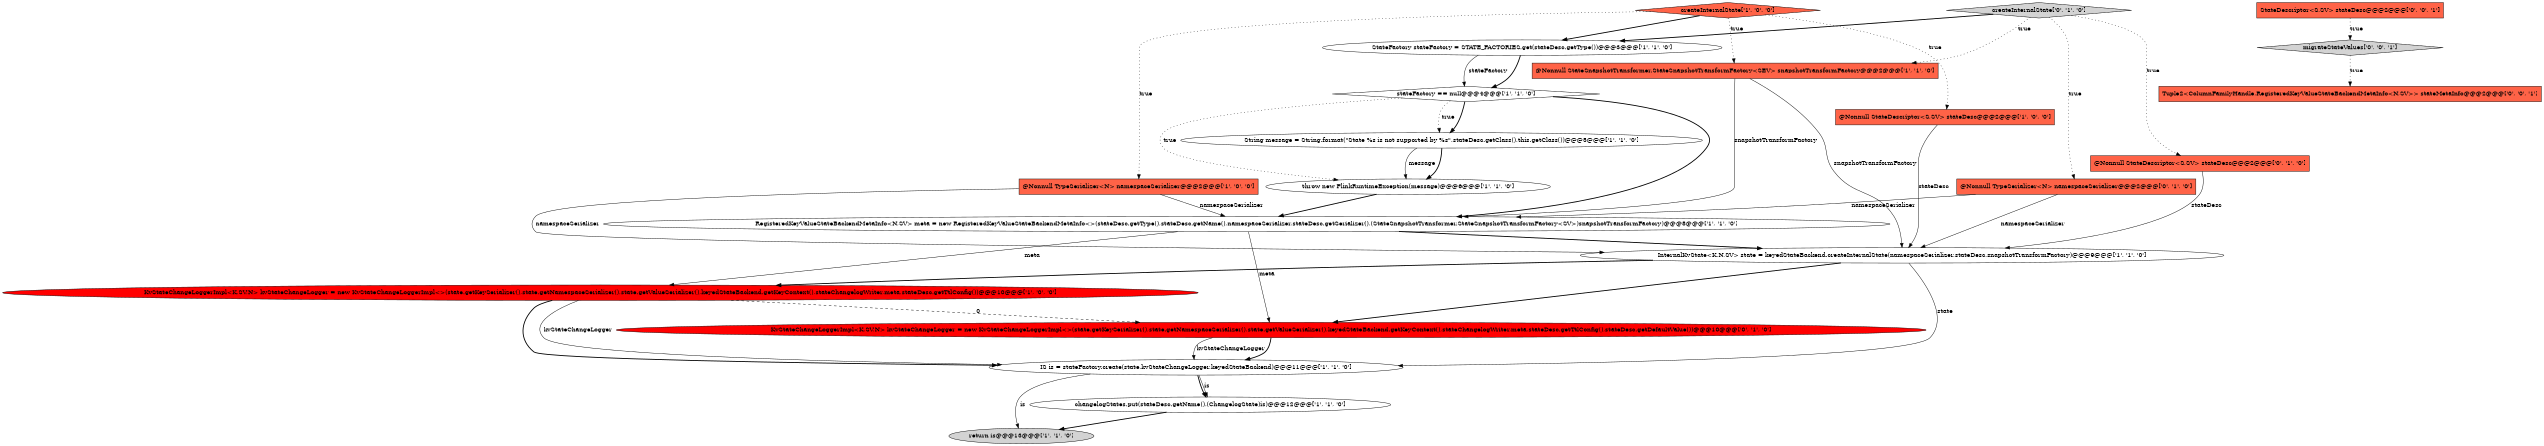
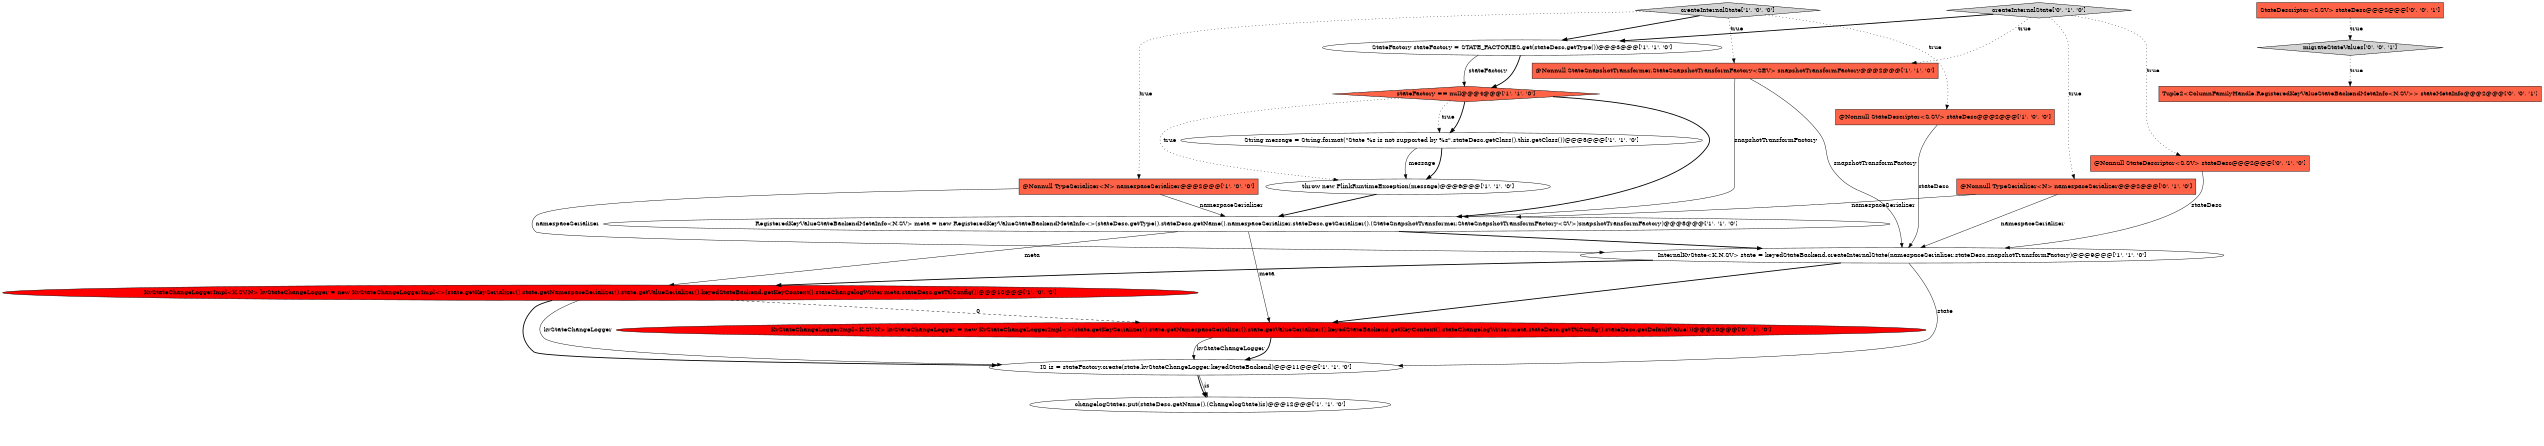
  digraph {
    node [fillcolor=white shape=ellipse style=filled]
    edge [style=solid]
-   n1 [fillcolor=tomato label="createInternalState['1', '0', '0']" shape=diamond]
+   n1 [fillcolor=lightgray label="createInternalState['1', '0', '0']" shape=diamond]
    n2 [fillcolor=tomato label="@Nonnull StateSnapshotTransformer.StateSnapshotTransformFactory<SEV> snapshotTransformFactory@@@2@@@['1', '1', '0']" shape=box]
    n3 [fillcolor=tomato label="@Nonnull TypeSerializer<N> namespaceSerializer@@@2@@@['1', '0', '0']" shape=box]
    n4 [fillcolor=tomato label="@Nonnull StateDescriptor<S,SV> stateDesc@@@2@@@['1', '0', '0']" shape=box]
    n5 [label="StateFactory stateFactory = STATE_FACTORIES.get(stateDesc.getType())@@@3@@@['1', '1', '0']"]
    n6 [label="RegisteredKeyValueStateBackendMetaInfo<N,SV> meta = new RegisteredKeyValueStateBackendMetaInfo<>(stateDesc.getType(),stateDesc.getName(),namespaceSerializer,stateDesc.getSerializer(),(StateSnapshotTransformer.StateSnapshotTransformFactory<SV>)snapshotTransformFactory)@@@8@@@['1', '1', '0']"]
    n7 [label="InternalKvState<K,N,SV> state = keyedStateBackend.createInternalState(namespaceSerializer,stateDesc,snapshotTransformFactory)@@@9@@@['1', '1', '0']"]
-   n8 [label="stateFactory == null@@@4@@@['1', '1', '0']" shape=diamond]
+   n8 [fillcolor=tomato label="stateFactory == null@@@4@@@['1', '1', '0']" shape=diamond]
    n9 [fillcolor=red label="KvStateChangeLoggerImpl<K,SV,N> kvStateChangeLogger = new KvStateChangeLoggerImpl<>(state.getKeySerializer(),state.getNamespaceSerializer(),state.getValueSerializer(),keyedStateBackend.getKeyContext(),stateChangelogWriter,meta,stateDesc.getTtlConfig(),stateDesc.getDefaultValue())@@@10@@@['0', '1', '0']"]
    n10 [fillcolor=red label="KvStateChangeLoggerImpl<K,SV,N> kvStateChangeLogger = new KvStateChangeLoggerImpl<>(state.getKeySerializer(),state.getNamespaceSerializer(),state.getValueSerializer(),keyedStateBackend.getKeyContext(),stateChangelogWriter,meta,stateDesc.getTtlConfig())@@@10@@@['1', '0', '0']"]
    n11 [label="IS is = stateFactory.create(state,kvStateChangeLogger,keyedStateBackend)@@@11@@@['1', '1', '0']"]
    n12 [fillcolor=lightgray label="migrateStateValues['0', '0', '1']" shape=diamond]
    n13 [fillcolor=tomato label="Tuple2<ColumnFamilyHandle,RegisteredKeyValueStateBackendMetaInfo<N,SV>> stateMetaInfo@@@2@@@['0', '0', '1']" shape=box]
    n14 [fillcolor=tomato label="StateDescriptor<S,SV> stateDesc@@@2@@@['0', '0', '1']" shape=box]
    n15 [label="throw new FlinkRuntimeException(message)@@@6@@@['1', '1', '0']"]
    n16 [label="String message = String.format(\"State %s is not supported by %s\",stateDesc.getClass(),this.getClass())@@@5@@@['1', '1', '0']"]
    n17 [fillcolor=tomato label="@Nonnull TypeSerializer<N> namespaceSerializer@@@2@@@['0', '1', '0']" shape=box]
    n18 [label="changelogStates.put(stateDesc.getName(),(ChangelogState)is)@@@12@@@['1', '1', '0']"]
-   n19 [fillcolor=lightgray label="return is@@@13@@@['1', '1', '0']"]
    n20 [fillcolor=tomato label="@Nonnull StateDescriptor<S,SV> stateDesc@@@2@@@['0', '1', '0']" shape=box]
    n21 [fillcolor=lightgray label="createInternalState['0', '1', '0']" shape=diamond]
    n1 -> n2 [label=true style=dotted]
    n1 -> n3 [label=true style=dotted]
    n1 -> n4 [label=true style=dotted]
    n1 -> n5 [style=bold]
    n2 -> n6 [label=snapshotTransformFactory]
    n2 -> n7 [label=snapshotTransformFactory]
    n3 -> n6 [label=namespaceSerializer]
    n3 -> n7 [label=namespaceSerializer]
    n4 -> n7 [label=stateDesc]
    n5 -> n8 [label=stateFactory]
    n5 -> n8 [style=bold]
    n6 -> n7 [style=bold]
    n6 -> n9 [label=meta]
    n6 -> n10 [label=meta]
    n7 -> n9 [style=bold]
    n7 -> n10 [style=bold]
    n7 -> n11 [label=state]
    n8 -> n6 [style=bold]
    n8 -> n15 [label=true style=dotted]
    n8 -> n16 [style=bold]
    n8 -> n16 [label=true style=dotted]
    n9 -> n11 [label=kvStateChangeLogger]
    n9 -> n11 [style=bold]
    n10 -> n9 [label=0 style=dashed]
    n10 -> n11 [style=bold]
    n10 -> n11 [label=kvStateChangeLogger]
    n11 -> n18 [label=is]
    n11 -> n18 [style=bold]
-   n11 -> n19 [label=is]
    n12 -> n13 [label=true style=dotted]
    n14 -> n12 [label=true style=dotted]
    n15 -> n6 [style=bold]
    n16 -> n15 [label=message]
    n16 -> n15 [style=bold]
    n17 -> n6 [label=namespaceSerializer]
    n17 -> n7 [label=namespaceSerializer]
-   n18 -> n19 [style=bold]
    n20 -> n7 [label=stateDesc]
    n21 -> n2 [label=true style=dotted]
    n21 -> n5 [style=bold]
    n21 -> n17 [label=true style=dotted]
    n21 -> n20 [label=true style=dotted]
  }
